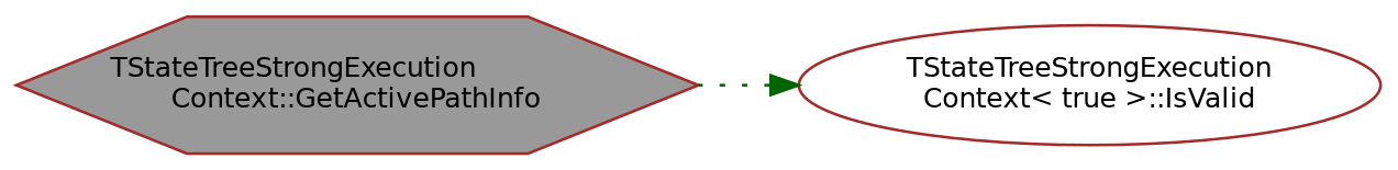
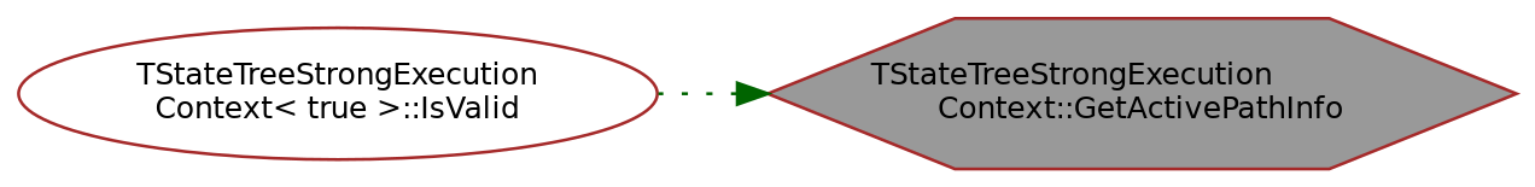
  digraph {
    rankdir=RL
    node [color=brown fontname=Helvetica fontsize=10 style=filled]
    n1 [fillcolor=grey60 fontcolor=black height=0.2 label="TStateTreeStrongExecution\lContext::GetActivePathInfo" shape=hexagon width=0.4]
    n2 [fillcolor=white height=0.2 label="TStateTreeStrongExecution\lContext\< true \>::IsValid" shape=ellipse width=0.4]
-   n2 -> n1 [color=darkgreen dir=back fontname=Helvetica fontsize=10 labelfontname=Helvetica labelfontsize=10 style=dotted]
+   n1 -> n2 [color=darkgreen dir=back fontname=Helvetica fontsize=10 labelfontname=Helvetica labelfontsize=10 style=dotted]
  }
